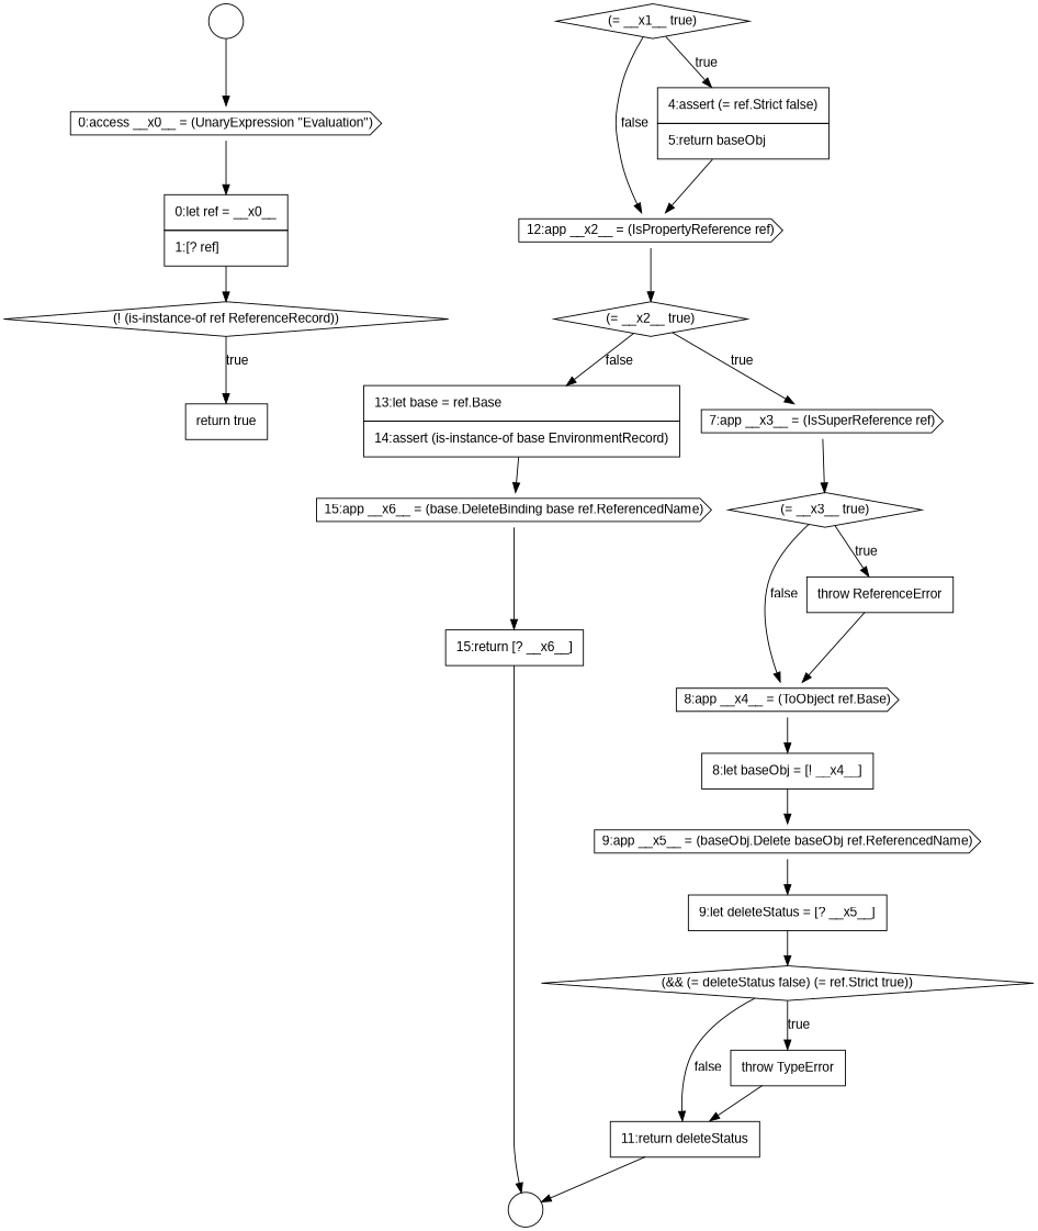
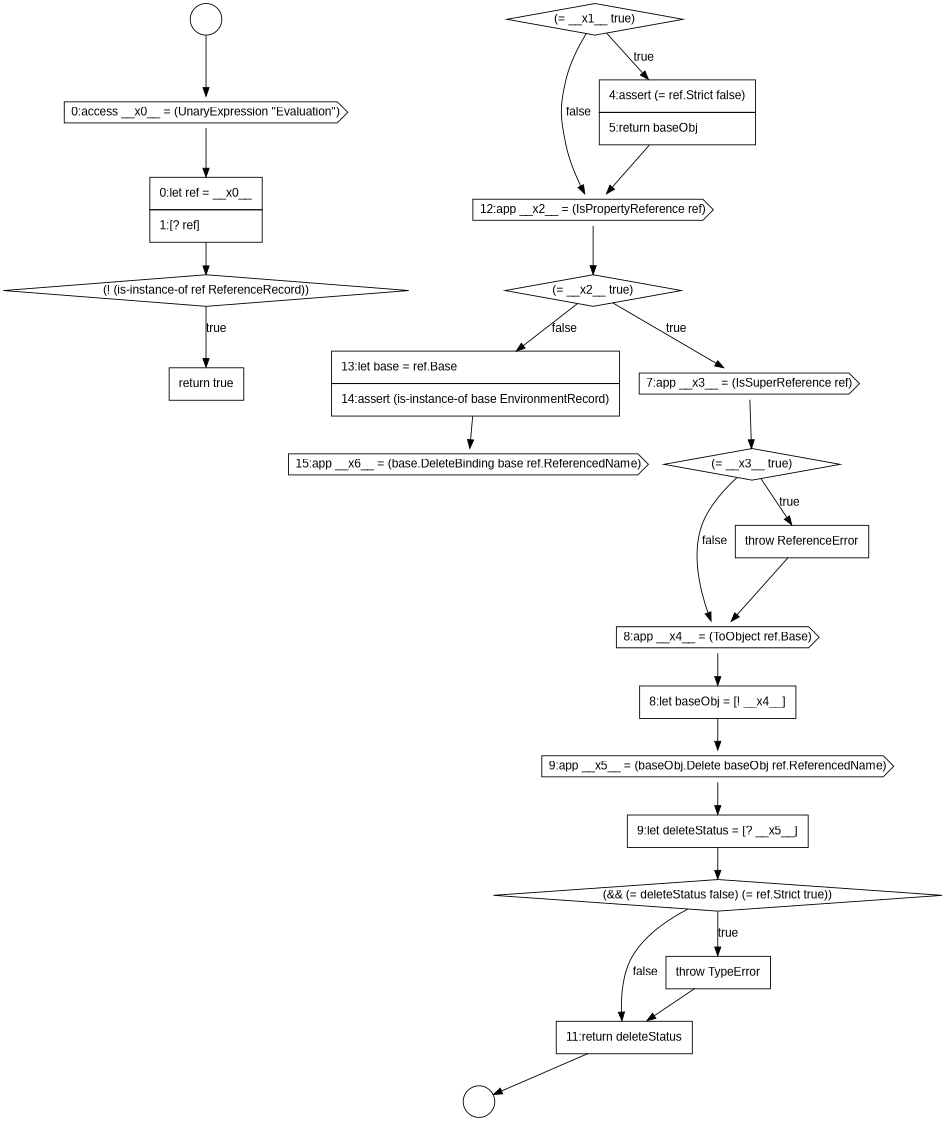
  digraph {
    fontname="Liberation Sans"
    node [color=black fillcolor=white fontname="Liberation Sans" shape=none style=filled]
    edge [color=black fontname="Liberation Sans"]
    n1 [label=" " shape=circle]
    n2 [label=<<font color="black">0:access __x0__ = (UnaryExpression &quot;Evaluation&quot;)</font>> shape=cds]
    n3 [label=<<font color="black">     <table border="0" cellborder="1" cellspacing="0" cellpadding="10">       <tr><td align="left">0:let ref = __x0__</td></tr>       <tr><td align="left">1:[? ref]</td></tr>     </table>   </font>> margin=0]
    n4 [label=<<font color="black">     <table border="0" cellborder="1" cellspacing="0" cellpadding="10">       <tr><td align="left">return true</td></tr>     </table>   </font>> margin=0]
    n5 [label=<<font color="black">(= __x2__ true)</font>> shape=diamond]
    n6 [label=<<font color="black">     <table border="0" cellborder="1" cellspacing="0" cellpadding="10">       <tr><td align="left">13:let base = ref.Base</td></tr>       <tr><td align="left">14:assert (is-instance-of base EnvironmentRecord)</td></tr>     </table>   </font>> margin=0]
    n7 [label=<<font color="black">7:app __x3__ = (IsSuperReference ref)</font>> shape=cds]
    n8 [label=<<font color="black">15:app __x6__ = (base.DeleteBinding base ref.ReferencedName)</font>> shape=cds]
    n9 [label=<<font color="black">(= __x3__ true)</font>> shape=diamond]
    n10 [label=<<font color="black">8:app __x4__ = (ToObject ref.Base)</font>> shape=cds]
    n11 [label=<<font color="black">     <table border="0" cellborder="1" cellspacing="0" cellpadding="10">       <tr><td align="left">8:let baseObj = [! __x4__]</td></tr>     </table>   </font>> margin=0]
    n12 [label=<<font color="black">9:app __x5__ = (baseObj.Delete baseObj ref.ReferencedName)</font>> shape=cds]
    n13 [label=<<font color="black">     <table border="0" cellborder="1" cellspacing="0" cellpadding="10">       <tr><td align="left">11:return deleteStatus</td></tr>     </table>   </font>> margin=0]
    n14 [label=" " shape=circle]
    n15 [label=<<font color="black">(= __x1__ true)</font>> shape=diamond]
    n16 [label=<<font color="black">12:app __x2__ = (IsPropertyReference ref)</font>> shape=cds]
    n17 [label=<<font color="black">     <table border="0" cellborder="1" cellspacing="0" cellpadding="10">       <tr><td align="left">4:assert (= ref.Strict false)</td></tr>       <tr><td align="left">5:return baseObj</td></tr>     </table>   </font>> margin=0]
-   n18 [label=<<font color="black">     <table border="0" cellborder="1" cellspacing="0" cellpadding="10">       <tr><td align="left">15:return [? __x6__]</td></tr>     </table>   </font>> margin=0]
    n19 [label=<<font color="black">     <table border="0" cellborder="1" cellspacing="0" cellpadding="10">       <tr><td align="left">throw ReferenceError</td></tr>     </table>   </font>> margin=0]
    n20 [label=<<font color="black">(! (is-instance-of ref ReferenceRecord))</font>> shape=diamond]
    n21 [label=<<font color="black">     <table border="0" cellborder="1" cellspacing="0" cellpadding="10">       <tr><td align="left">9:let deleteStatus = [? __x5__]</td></tr>     </table>   </font>> margin=0]
    n22 [label=<<font color="black">(&amp;&amp; (= deleteStatus false) (= ref.Strict true))</font>> shape=diamond]
    n23 [label=<<font color="black">     <table border="0" cellborder="1" cellspacing="0" cellpadding="10">       <tr><td align="left">throw TypeError</td></tr>     </table>   </font>> margin=0]
    n1 -> n2
    n2 -> n3
    n3 -> n20
    n5 -> n6 [label=<<font color="black">false</font>>]
    n5 -> n7 [label=<<font color="black">true</font>>]
    n6 -> n8
    n7 -> n9
-   n8 -> n18
    n9 -> n10 [label=<<font color="black">false</font>>]
    n9 -> n19 [label=<<font color="black">true</font>>]
    n10 -> n11
    n11 -> n12
    n12 -> n21
    n13 -> n14
    n15 -> n16 [label=<<font color="black">false</font>>]
    n15 -> n17 [label=<<font color="black">true</font>>]
    n16 -> n5
    n17 -> n16
-   n18 -> n14
    n19 -> n10
    n20 -> n4 [label=<<font color="black">true</font>>]
    n21 -> n22
    n22 -> n13 [label=<<font color="black">false</font>>]
    n22 -> n23 [label=<<font color="black">true</font>>]
    n23 -> n13
  }
